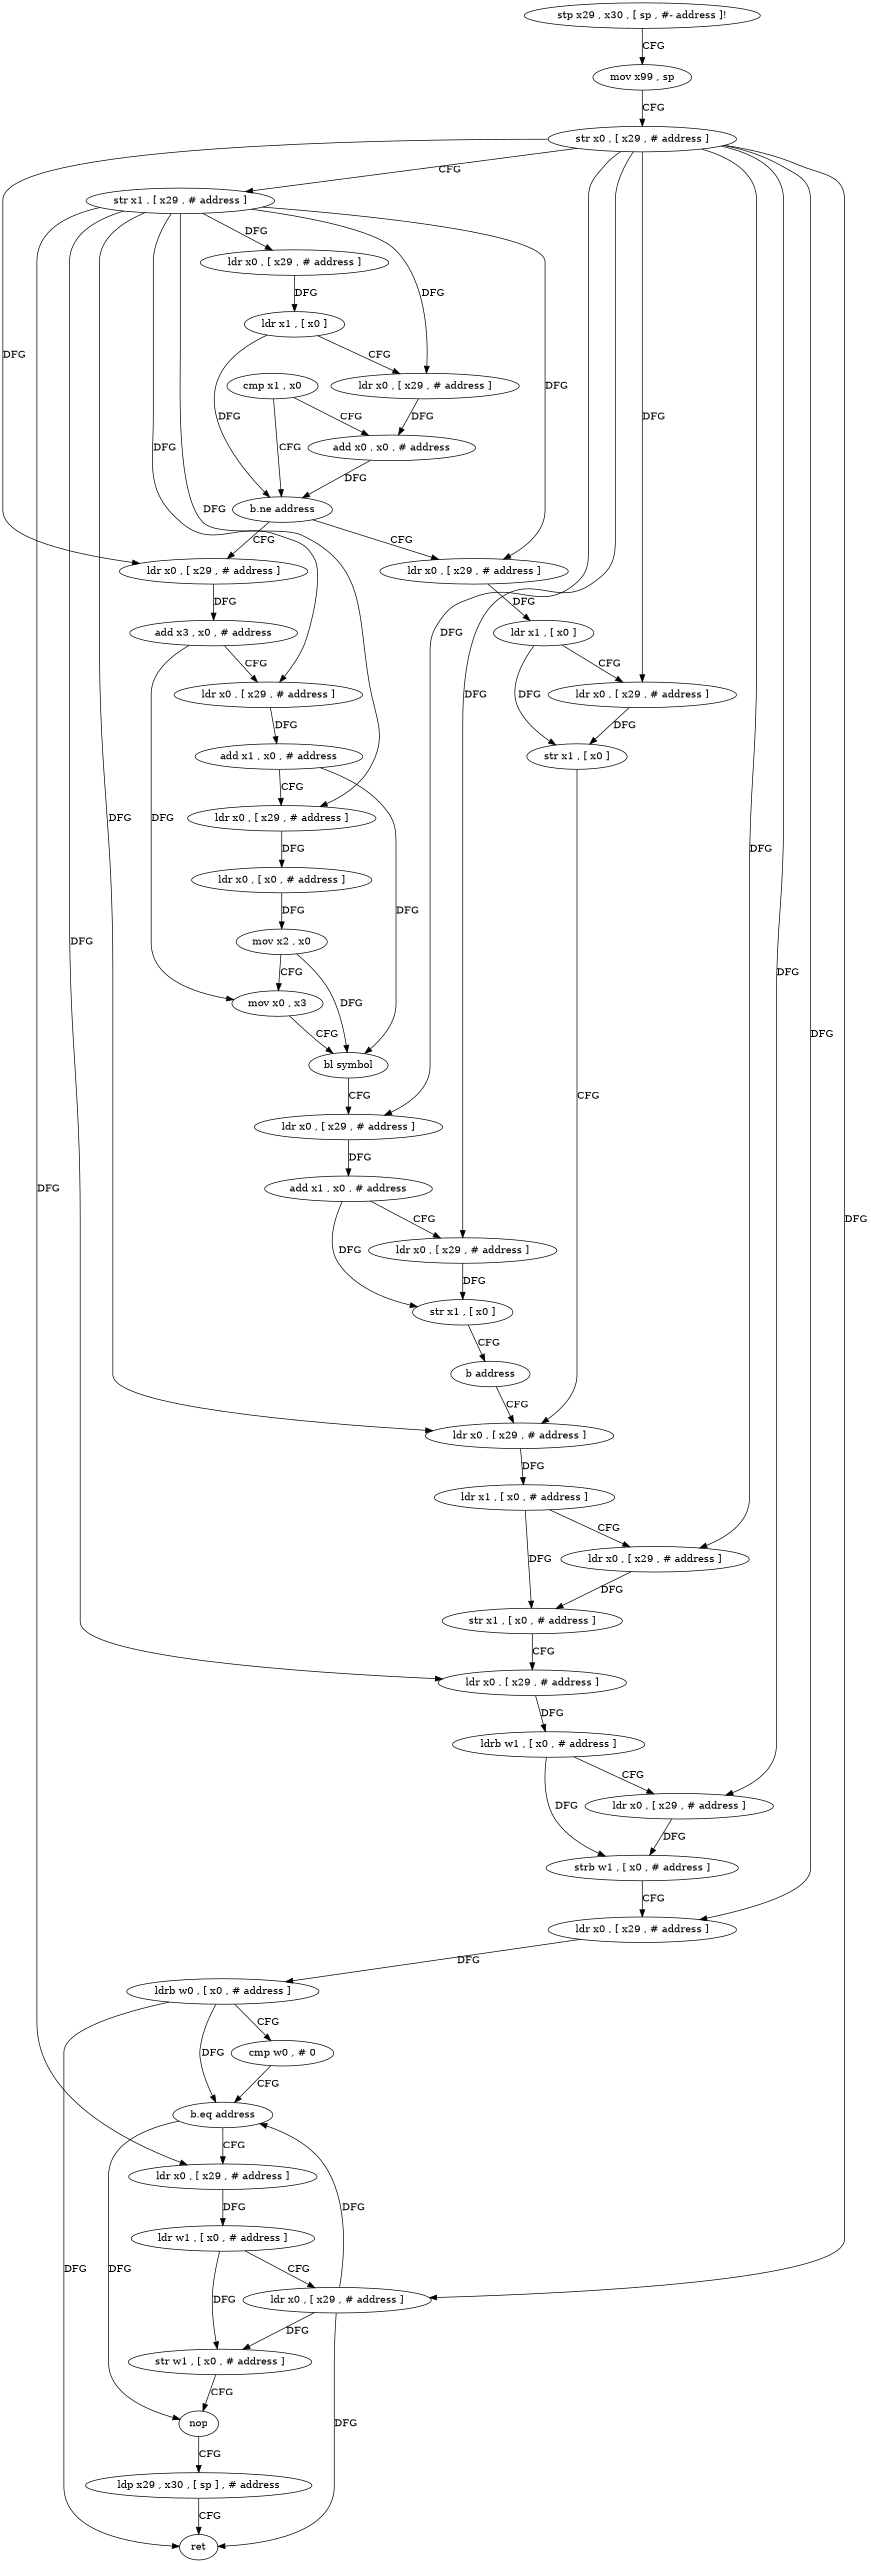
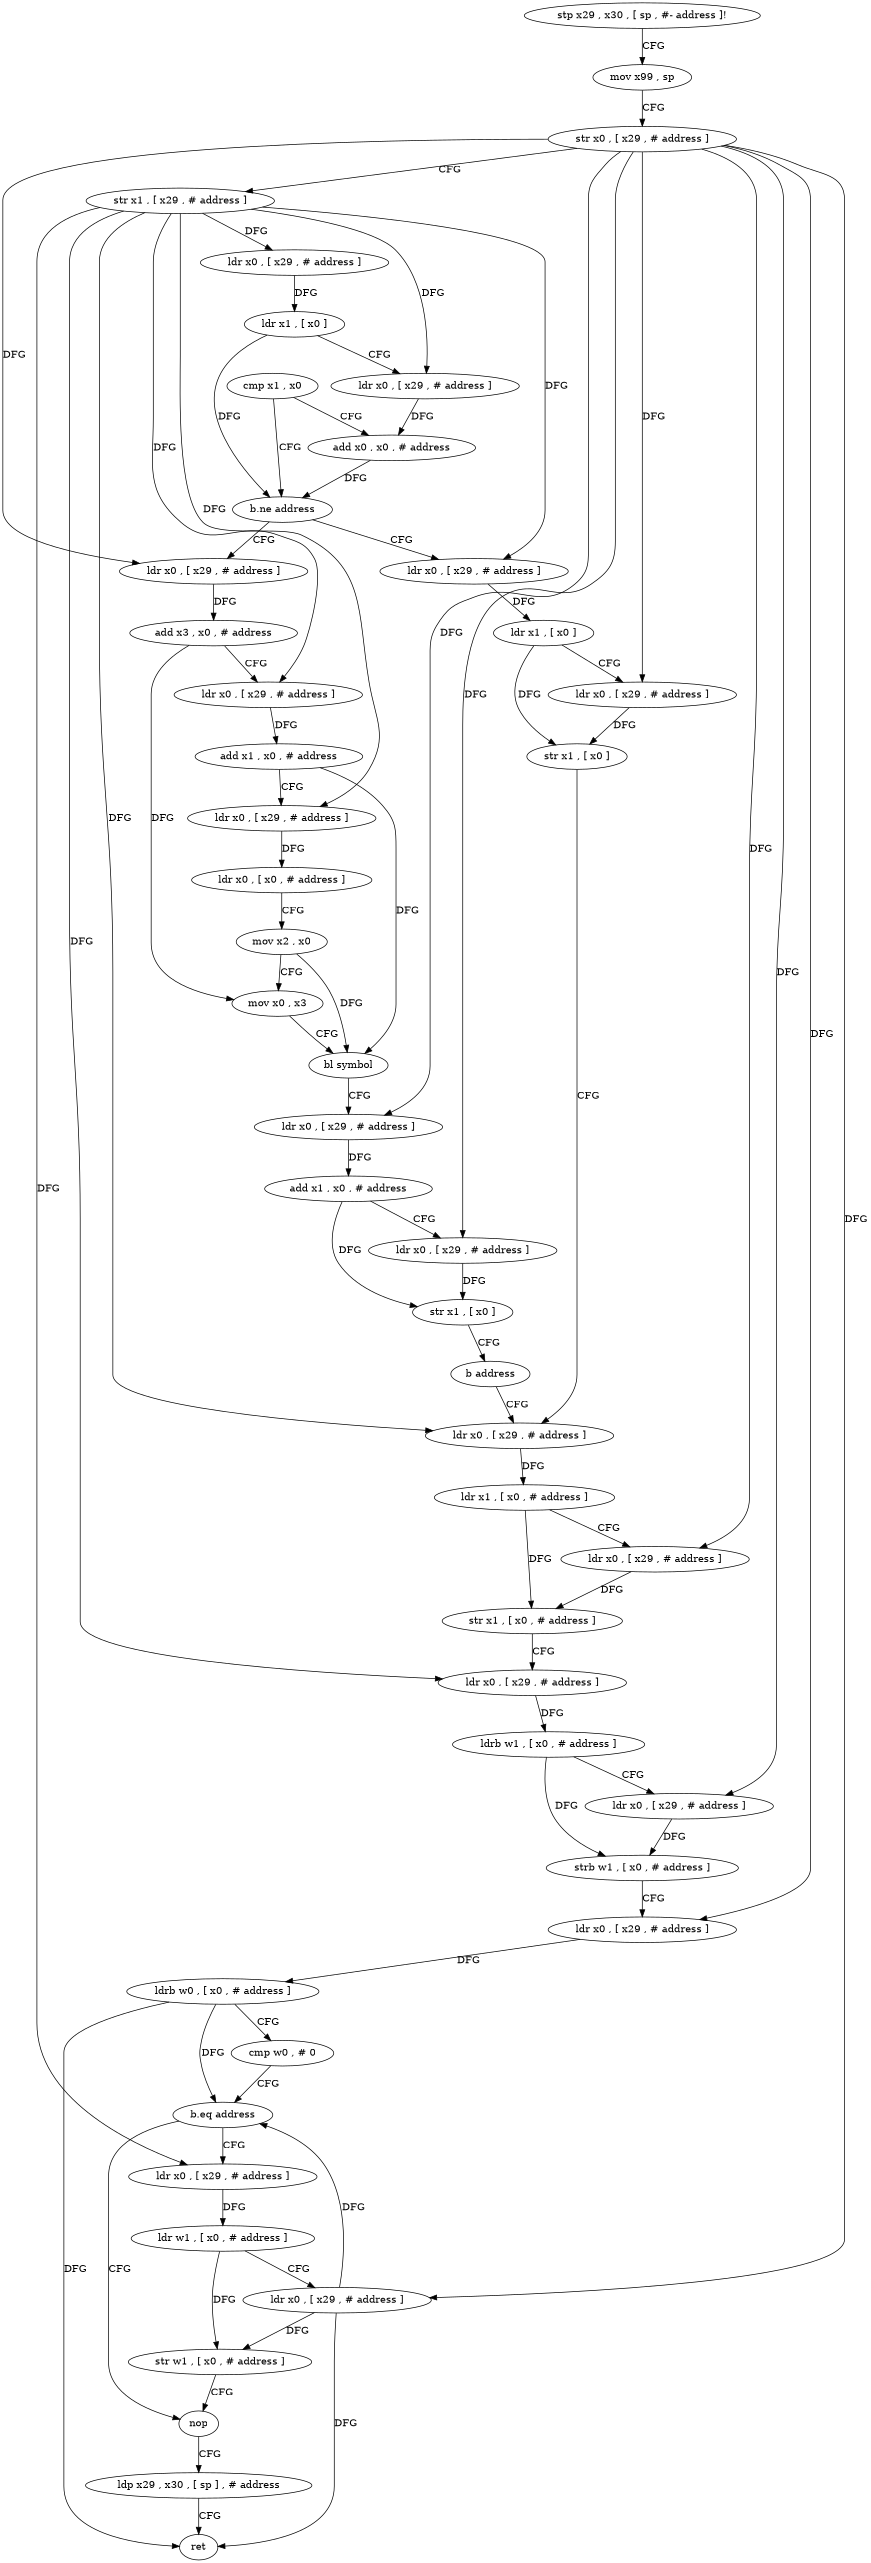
  digraph {
    n1 [label="stp x29 , x30 , [ sp , #- address ]!"]
    n2 [label="mov x99 , sp"]
    n3 [label="str x0 , [ x29 , # address ]"]
    n4 [label="str x1 , [ x29 , # address ]"]
    n5 [label="ldr x0 , [ x29 , # address ]"]
    n6 [label="ldr x0 , [ x29 , # address ]"]
    n7 [label="ldr x0 , [ x29 , # address ]"]
    n8 [label="ldr x0 , [ x29 , # address ]"]
    n9 [label="ldr x0 , [ x29 , # address ]"]
    n10 [label="ldr x0 , [ x29 , # address ]"]
    n11 [label="ldr x0 , [ x29 , # address ]"]
    n12 [label="ldr x0 , [ x29 , # address ]"]
    n13 [label="ldr x0 , [ x29 , # address ]"]
    n14 [label="ldr x0 , [ x29 , # address ]"]
    n15 [label="ldr x0 , [ x29 , # address ]"]
    n16 [label="ldr x0 , [ x29 , # address ]"]
    n17 [label="ldr x0 , [ x29 , # address ]"]
    n18 [label="ldr x0 , [ x29 , # address ]"]
    n19 [label="ldr x0 , [ x29 , # address ]"]
    n20 [label="ldr x0 , [ x29 , # address ]"]
    n21 [label="add x3 , x0 , # address"]
    n22 [label="str x1 , [ x0 ]"]
    n23 [label="add x1 , x0 , # address"]
    n24 [label="str x1 , [ x0 ]"]
    n25 [label=ret]
    n26 [label="str w1 , [ x0 , # address ]"]
    n27 [label="b.eq address"]
    n28 [label="str x1 , [ x0 , # address ]"]
    n29 [label="strb w1 , [ x0 , # address ]"]
    n30 [label="ldrb w0 , [ x0 , # address ]"]
    n31 [label="ldr x1 , [ x0 ]"]
    n32 [label="add x0 , x0 , # address"]
    n33 [label="ldr x1 , [ x0 ]"]
    n34 [label="ldr x1 , [ x0 , # address ]"]
    n35 [label="add x1 , x0 , # address"]
    n36 [label="ldr x0 , [ x0 , # address ]"]
    n37 [label="ldr w1 , [ x0 , # address ]"]
    n38 [label="ldrb w1 , [ x0 , # address ]"]
    n39 [label="b.ne address"]
    n40 [label="cmp x1 , x0"]
    n41 [label="mov x0 , x3"]
    n42 [label="bl symbol"]
    n43 [label="mov x2 , x0"]
    n44 [label="b address"]
    n45 [label=nop]
    n46 [label="ldp x29 , x30 , [ sp ] , # address"]
    n47 [label="cmp w0 , # 0"]
    n1 -> n2 [label=CFG]
    n2 -> n3 [label=CFG]
    n3 -> n4 [label=CFG]
    n3 -> n5 [label=DFG]
    n3 -> n6 [label=DFG]
    n3 -> n7 [label=DFG]
    n3 -> n8 [label=DFG]
    n3 -> n9 [label=DFG]
    n3 -> n10 [label=DFG]
    n3 -> n11 [label=DFG]
    n3 -> n12 [label=DFG]
    n4 -> n13 [label=DFG]
    n4 -> n14 [label=DFG]
    n4 -> n15 [label=DFG]
    n4 -> n16 [label=DFG]
    n4 -> n17 [label=DFG]
    n4 -> n18 [label=DFG]
    n4 -> n19 [label=DFG]
    n4 -> n20 [label=DFG]
    n5 -> n21 [label=DFG]
    n6 -> n22 [label=DFG]
    n7 -> n23 [label=DFG]
    n8 -> n24 [label=DFG]
    n9 -> n25 [label=DFG]
    n9 -> n26 [label=DFG]
    n9 -> n27 [label=DFG]
    n10 -> n28 [label=DFG]
    n11 -> n29 [label=DFG]
    n12 -> n30 [label=DFG]
    n13 -> n31 [label=DFG]
    n14 -> n32 [label=DFG]
    n15 -> n33 [label=DFG]
    n16 -> n34 [label=DFG]
    n17 -> n35 [label=DFG]
    n18 -> n36 [label=DFG]
    n19 -> n37 [label=DFG]
    n20 -> n38 [label=DFG]
    n21 -> n17 [label=CFG]
    n21 -> n41 [label=DFG]
    n22 -> n16 [label=CFG]
    n23 -> n8 [label=CFG]
    n23 -> n24 [label=DFG]
    n24 -> n44 [label=CFG]
    n26 -> n45 [label=CFG]
    n27 -> n19 [label=CFG]
-   n27 -> n45 [label=DFG]
+   n27 -> n45 [label=CFG]
    n28 -> n20 [label=CFG]
    n29 -> n12 [label=CFG]
    n30 -> n25 [label=DFG]
    n30 -> n27 [label=DFG]
    n30 -> n47 [label=CFG]
    n31 -> n14 [label=CFG]
    n31 -> n39 [label=DFG]
    n32 -> n39 [label=DFG]
    n33 -> n6 [label=CFG]
    n33 -> n22 [label=DFG]
    n34 -> n10 [label=CFG]
    n34 -> n28 [label=DFG]
    n35 -> n18 [label=CFG]
    n35 -> n42 [label=DFG]
-   n36 -> n43 [label=DFG]
+   n36 -> n43 [label=CFG]
    n37 -> n9 [label=CFG]
    n37 -> n26 [label=DFG]
    n38 -> n11 [label=CFG]
    n38 -> n29 [label=DFG]
    n39 -> n5 [label=CFG]
    n39 -> n15 [label=CFG]
    n40 -> n32 [label=CFG]
    n40 -> n39 [label=CFG]
    n41 -> n42 [label=CFG]
    n42 -> n7 [label=CFG]
    n43 -> n41 [label=CFG]
    n43 -> n42 [label=DFG]
    n44 -> n16 [label=CFG]
    n45 -> n46 [label=CFG]
    n46 -> n25 [label=CFG]
    n47 -> n27 [label=CFG]
  }
